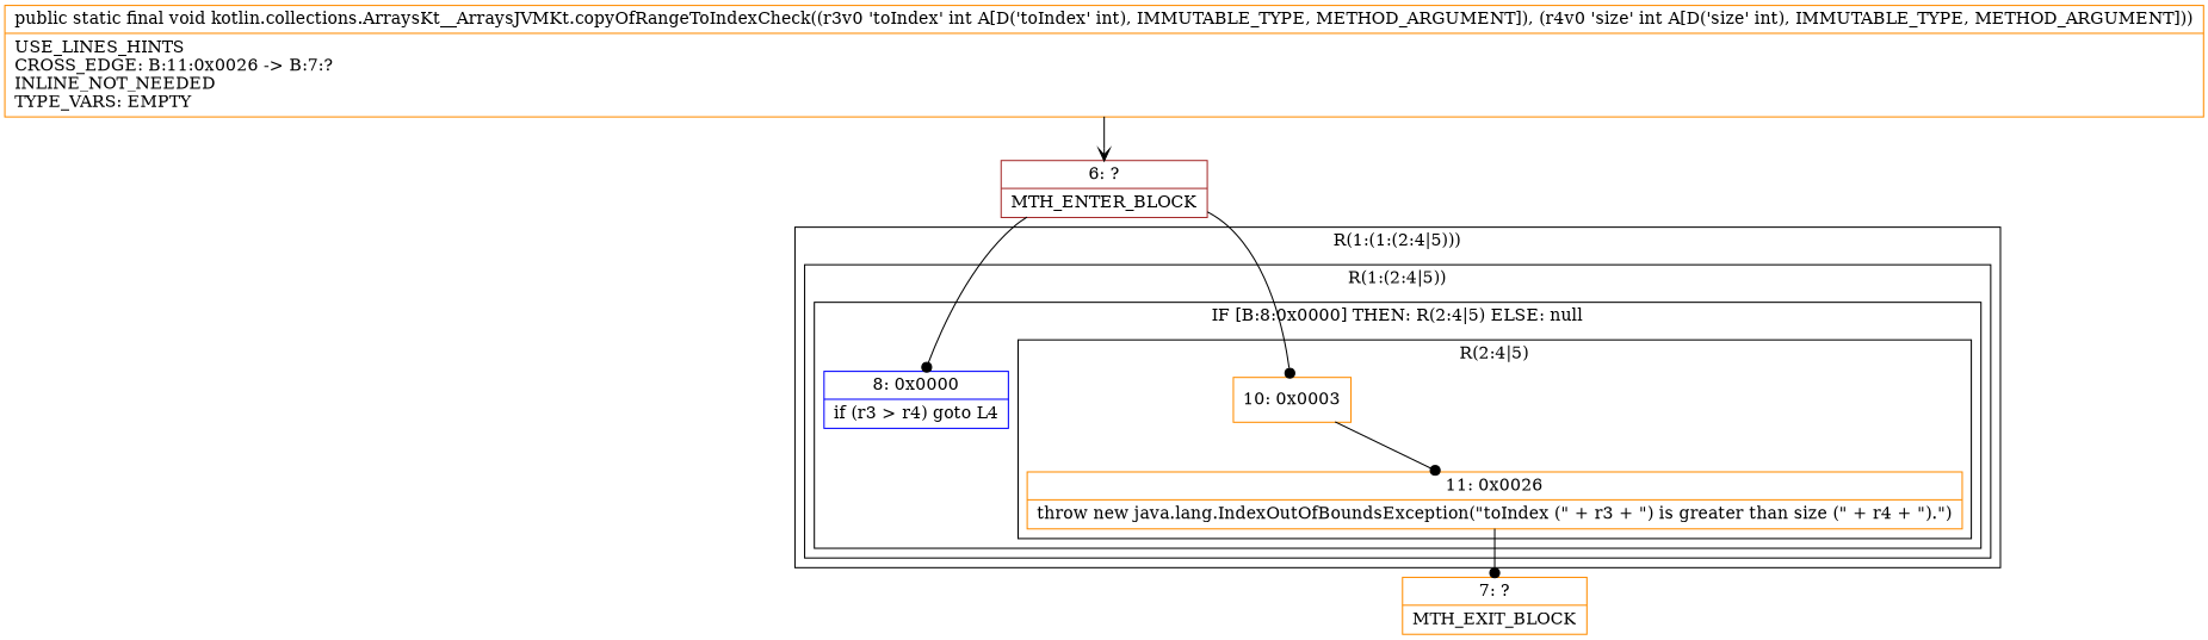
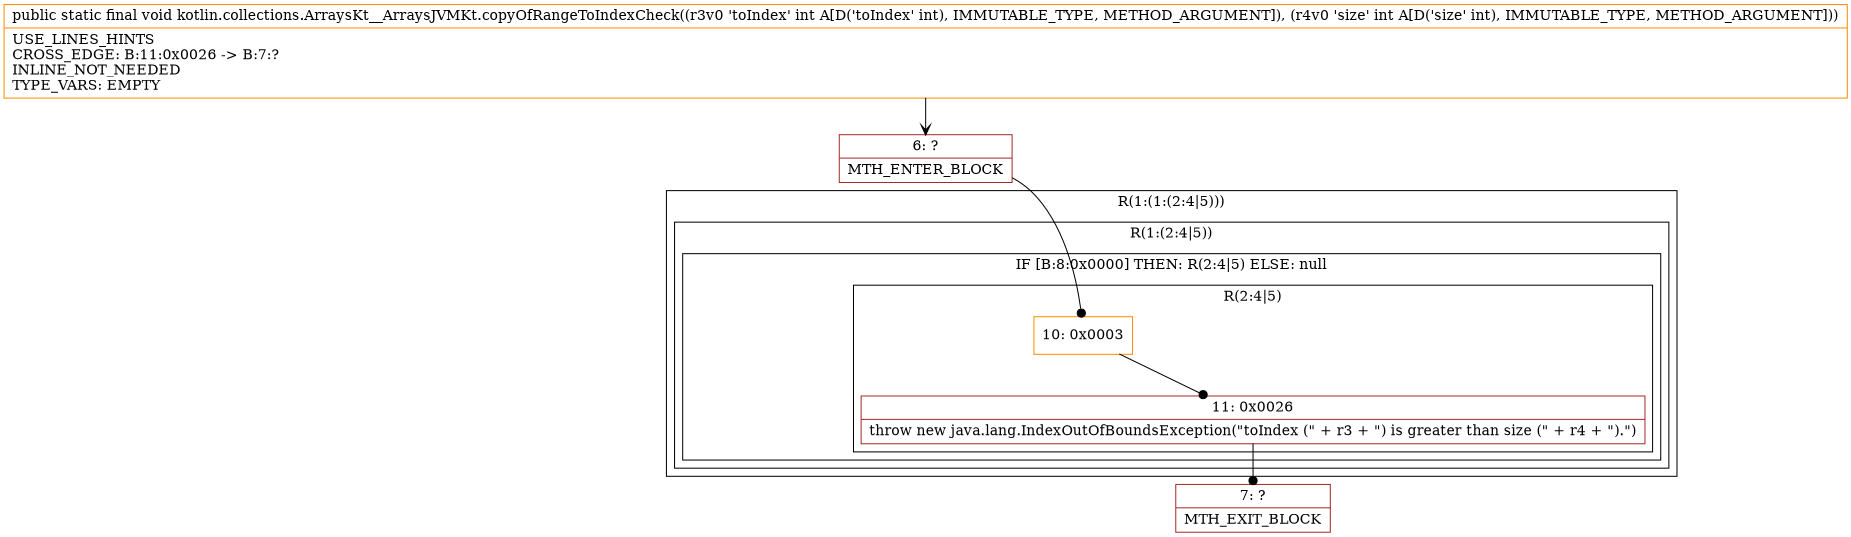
  digraph {
    node [color=brown shape=record]
    edge [arrowhead=dot]
    n1 [color=darkorange label="{10\:\ 0x0003}"]
-   n2 [color=darkorange label="{11\:\ 0x0026|throw new java.lang.IndexOutOfBoundsException(\"toIndex (\" + r3 + \") is greater than size (\" + r4 + \").\")\l}"]
-   n3 [color=blue label="{8\:\ 0x0000|if (r3 \> r4) goto L4\l}"]
-   n4 [color=darkorange label="{7\:\ ?|MTH_EXIT_BLOCK\l}"]
+   n2 [label="{11\:\ 0x0026|throw new java.lang.IndexOutOfBoundsException(\"toIndex (\" + r3 + \") is greater than size (\" + r4 + \").\")\l}"]
+   n4 [label="{7\:\ ?|MTH_EXIT_BLOCK\l}"]
    n5 [label="{6\:\ ?|MTH_ENTER_BLOCK\l}"]
    n6 [color=darkorange label="{public static final void kotlin.collections.ArraysKt__ArraysJVMKt.copyOfRangeToIndexCheck((r3v0 'toIndex' int A[D('toIndex' int), IMMUTABLE_TYPE, METHOD_ARGUMENT]), (r4v0 'size' int A[D('size' int), IMMUTABLE_TYPE, METHOD_ARGUMENT]))  | USE_LINES_HINTS\lCROSS_EDGE: B:11:0x0026 \-\> B:7:?\lINLINE_NOT_NEEDED\lTYPE_VARS: EMPTY\l}"]
    subgraph cluster_1 {
      label="R(1:(1:(2:4|5)))"
      subgraph cluster_2 {
        label="R(1:(2:4|5))"
        subgraph cluster_3 {
          label="IF [B:8:0x0000] THEN: R(2:4|5) ELSE: null"
-         n3
          subgraph cluster_4 {
            label="R(2:4|5)"
            n1
            n2
          }
        }
      }
    }
    n1 -> n2
    n2 -> n4
    n5 -> n1
-   n5 -> n3
    n6 -> n5 [arrowhead=vee]
  }
